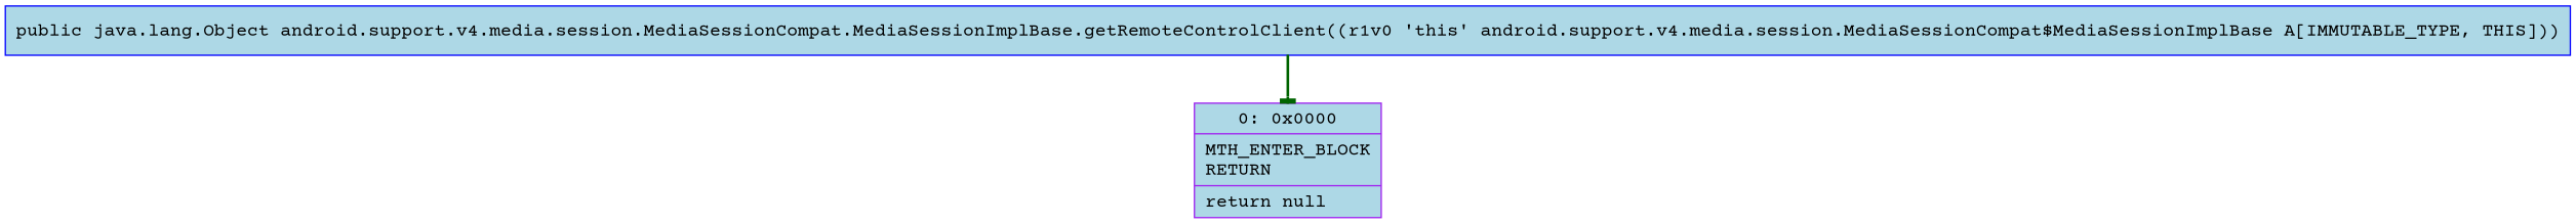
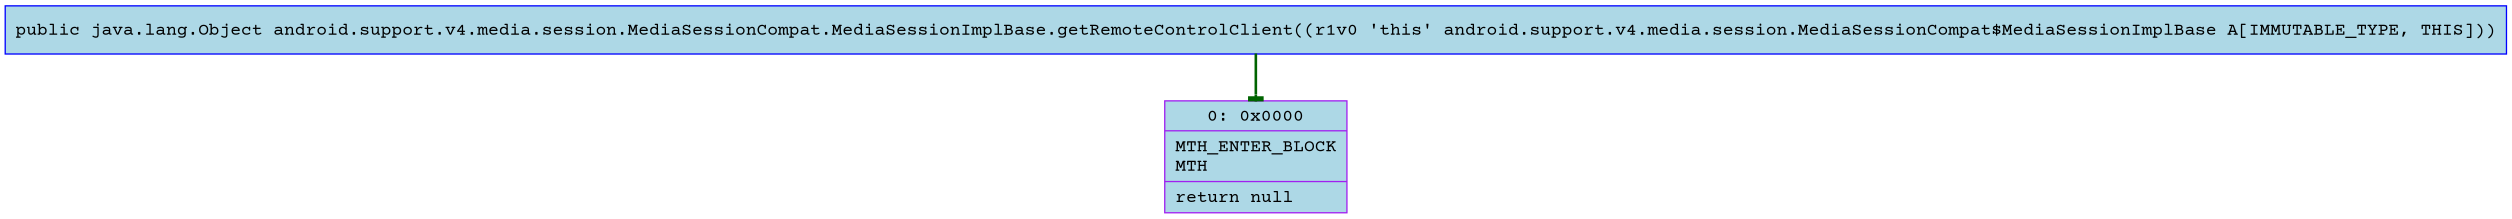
  digraph {
    fontname="Courier Prime"
    node [shape=record style=filled fillcolor=lightblue fontname="Courier Prime"]
-   n1 [label="{0\:\ 0x0000|MTH_ENTER_BLOCK\lRETURN\l|return null\l}" color=purple]
+   n1 [label="{0\:\ 0x0000|MTH_ENTER_BLOCK\lMTH\l|return null\l}" color=purple]
    n2 [label="{public java.lang.Object android.support.v4.media.session.MediaSessionCompat.MediaSessionImplBase.getRemoteControlClient((r1v0 'this' android.support.v4.media.session.MediaSessionCompat$MediaSessionImplBase A[IMMUTABLE_TYPE, THIS])) }" color=blue]
    n2 -> n1 [color=darkgreen style=bold arrowhead=tee fontname="Courier Prime"]
  }
